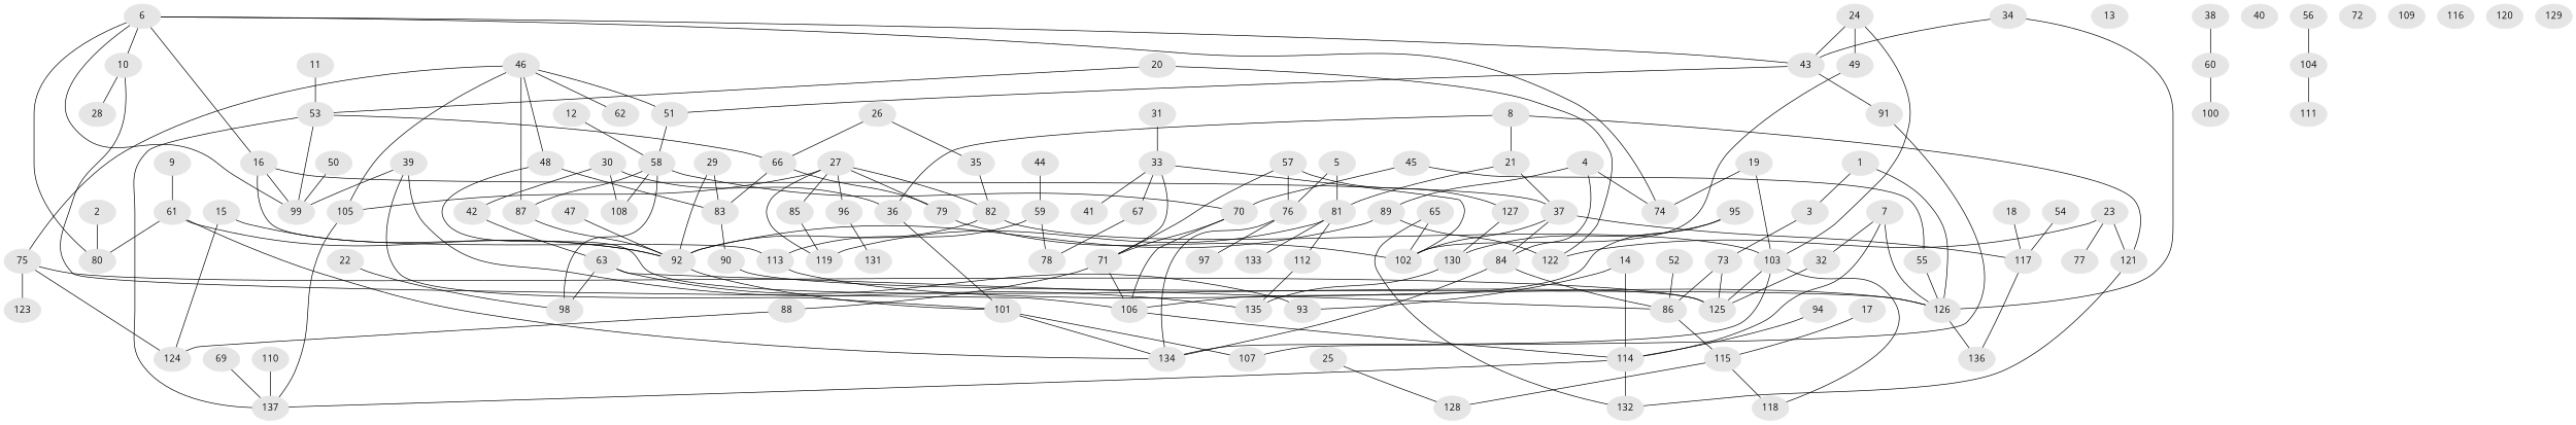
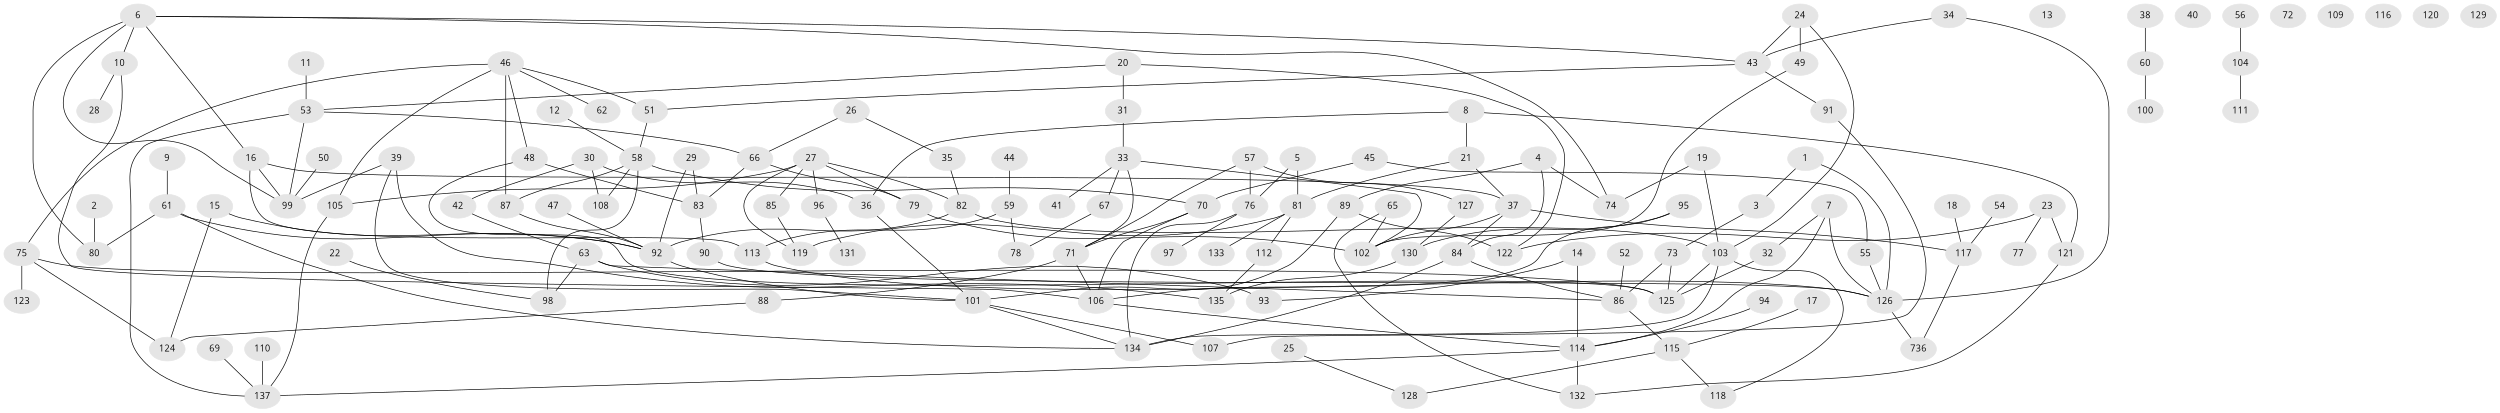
  graph {
    fontname="Open Sans"
    node [color=gray90 fontname="Open Sans" style=filled]
    edge [fontname="Open Sans"]
    1
    3
    126
    73
-   136
+   136 [label=736]
    2
    80
    125
    86
    4
    74
    84
    89
    134
    122
    101
    5
    76
    81
    97
    119
    112
    133
    6
    10
    16
    43
    99
    28
    106
    37
    113
    51
    91
    7
    32
    114
    137
    132
    8
    21
    36
    121
    9
    61
    92
    11
    53
    66
    12
    58
    98
    108
    70
    87
    13
    14
    93
    15
    124
    117
    102
    17
    115
    128
    118
    18
    19
    103
    20
    31
    33
    22
    23
    77
    24
    49
    25
    26
    35
    82
    79
    83
    27
    85
    96
    105
    131
    29
    90
    30
    42
    63
    41
    67
    71
    78
    88
    34
    107
    38
    60
    100
    39
    135
    40
    44
    59
    45
    55
    46
    48
    62
    75
    123
    47
    50
    52
    54
    56
    104
    111
    57
    127
    130
    65
    69
    72
    94
    95
    109
    110
    116
    120
    129
    1 -- 3
    1 -- 126
    3 -- 73
    126 -- 136
    73 -- 125
    73 -- 86
    2 -- 80
    86 -- 115
    4 -- 74
    4 -- 84
    4 -- 89
    84 -- 86
    84 -- 134
    89 -- 122
-   89 -- 92
+   89 -- 101
    101 -- 134
    101 -- 107
    5 -- 76
    5 -- 81
    76 -- 134
    76 -- 97
    81 -- 119
    81 -- 112
    81 -- 133
    112 -- 135
    6 -- 80
    6 -- 74
    6 -- 10
    6 -- 16
    6 -- 43
    6 -- 99
    10 -- 28
    10 -- 106
    16 -- 99
    16 -- 37
    16 -- 113
    43 -- 51
    43 -- 91
    106 -- 114
    37 -- 84
    37 -- 117
    37 -- 102
    113 -- 126
    51 -- 58
    91 -- 107
    7 -- 126
    7 -- 32
    7 -- 114
    32 -- 125
    114 -- 137
    114 -- 132
    8 -- 21
    8 -- 36
    8 -- 121
    21 -- 81
    21 -- 37
    36 -- 101
    121 -- 132
    9 -- 61
    61 -- 80
    61 -- 134
    61 -- 92
    92 -- 101
    11 -- 53
    53 -- 99
    53 -- 137
    53 -- 66
    66 -- 79
    66 -- 83
    12 -- 58
    58 -- 98
    58 -- 108
    58 -- 70
    58 -- 87
    70 -- 106
    70 -- 71
    87 -- 92
    14 -- 114
    14 -- 93
    15 -- 92
    15 -- 124
    117 -- 136
    17 -- 115
    115 -- 128
    115 -- 118
    18 -- 117
    19 -- 74
    19 -- 103
    103 -- 125
    103 -- 134
    103 -- 118
    20 -- 122
    20 -- 53
+   20 -- 31
    31 -- 33
    33 -- 102
    33 -- 41
    33 -- 67
    33 -- 71
    22 -- 98
    23 -- 122
    23 -- 121
    23 -- 77
    24 -- 43
    24 -- 103
    24 -- 49
    49 -- 102
    25 -- 128
    26 -- 66
    26 -- 35
    35 -- 82
    82 -- 92
    82 -- 103
    79 -- 102
    83 -- 90
    27 -- 119
    27 -- 82
    27 -- 79
    27 -- 85
    27 -- 96
    27 -- 105
    85 -- 119
    96 -- 131
    105 -- 137
    29 -- 92
    29 -- 83
    90 -- 126
    30 -- 36
    30 -- 108
    30 -- 42
    42 -- 63
    63 -- 86
    63 -- 98
    63 -- 93
    67 -- 78
    71 -- 106
    71 -- 88
    88 -- 124
    34 -- 126
    34 -- 43
    38 -- 60
    60 -- 100
    39 -- 101
    39 -- 99
    39 -- 135
    44 -- 59
    59 -- 113
    59 -- 78
    45 -- 70
    45 -- 55
    55 -- 126
    46 -- 51
    46 -- 87
    46 -- 105
    46 -- 48
    46 -- 62
    46 -- 75
    48 -- 125
    48 -- 83
    75 -- 125
    75 -- 124
    75 -- 123
    47 -- 92
    50 -- 99
    52 -- 86
    54 -- 117
    56 -- 104
    104 -- 111
    57 -- 76
    57 -- 71
    57 -- 127
    127 -- 130
    130 -- 135
    65 -- 132
    65 -- 102
    69 -- 137
    94 -- 114
    95 -- 106
    95 -- 130
    110 -- 137
  }
